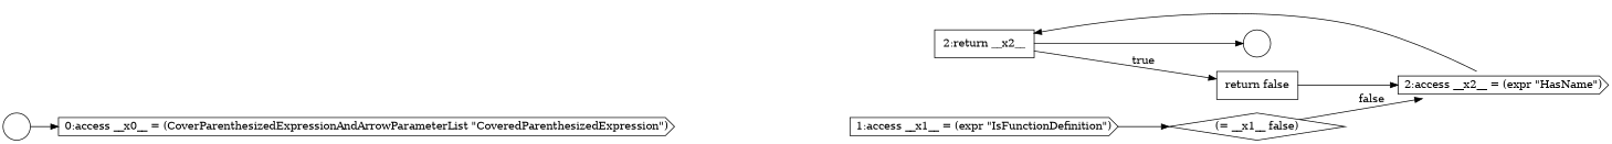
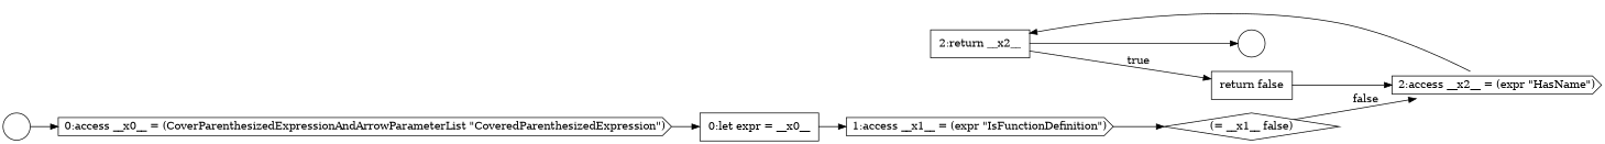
  digraph {
    rankdir=LR
    node [color=black fillcolor=white shape=cds style=filled]
    edge [color=black]
    n1 [label=" " shape=circle]
    n2 [label=<<font color="black">0:access __x0__ = (CoverParenthesizedExpressionAndArrowParameterList &quot;CoveredParenthesizedExpression&quot;)</font>>]
+   n3 [label=<<font color="black">     <table border="0" cellborder="1" cellspacing="0" cellpadding="10">       <tr><td align="left">0:let expr = __x0__</td></tr>     </table>   </font>> margin=0 shape=none]
    n4 [label=<<font color="black">1:access __x1__ = (expr &quot;IsFunctionDefinition&quot;)</font>>]
    n5 [label=<<font color="black">2:access __x2__ = (expr &quot;HasName&quot;)</font>>]
    n6 [label=<<font color="black">     <table border="0" cellborder="1" cellspacing="0" cellpadding="10">       <tr><td align="left">2:return __x2__</td></tr>     </table>   </font>> margin=0 shape=none]
    n7 [label=<<font color="black">     <table border="0" cellborder="1" cellspacing="0" cellpadding="10">       <tr><td align="left">return false</td></tr>     </table>   </font>> margin=0 shape=none]
    n8 [label=<<font color="black">(= __x1__ false)</font>> shape=diamond]
    n9 [label=" " shape=circle]
+   n2 -> n3
+   n3 -> n4
    n4 -> n8
    n5 -> n6
    n6 -> n1
    n6 -> n7 [label=<<font color="black">true</font>>]
    n7 -> n5
    n8 -> n5 [label=<<font color="black">false</font>>]
    n9 -> n2
  }
